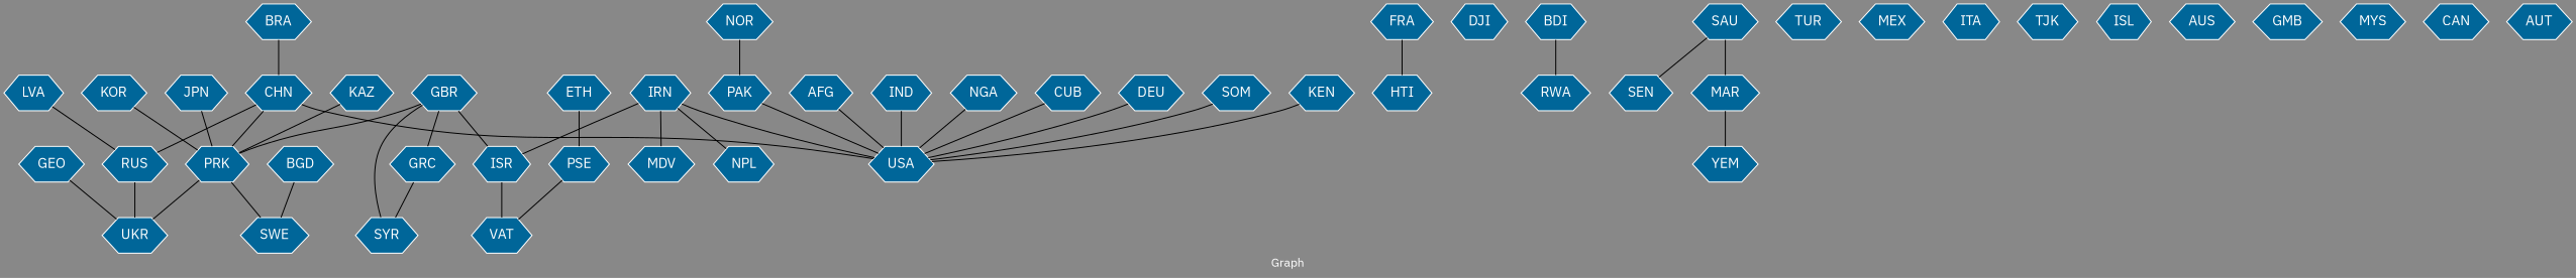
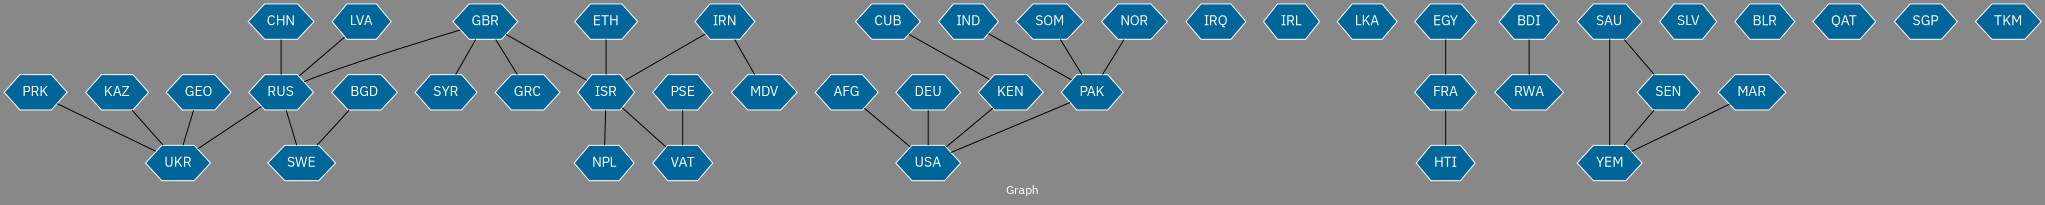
  graph {
    bgcolor="#888888"
    fontcolor=white
    fontname="IBM Plex Sans"
    fontsize=12
    label="Graph"
    node [color=white fillcolor="#006699" fontcolor=white fontname="IBM Plex Sans" shape=hexagon style=filled]
    edge [arrowhead=open color=black fontcolor=white fontname="IBM Plex Sans" fontsize=12 weight=1]
    n1 [label=RUS]
    n2 [label=UKR]
    n3 [label=SWE]
    n4 [label=PAK]
    n5 [label=USA]
    n6 [label=NPL]
    n7 [label=AFG]
+   n8 [label=IRQ]
    n9 [label=ISR]
    n10 [label=VAT]
    n11 [label=PSE]
+   n12 [label=IRL]
    n13 [label=IRN]
    n14 [label=MDV]
    n15 [label=GBR]
    n16 [label=SYR]
    n17 [label=GRC]
    n18 [label=PRK]
    n19 [label=CHN]
    n20 [label=IND]
-   n21 [label=NGA]
+   n22 [label=LKA]
+   n23 [label=EGY]
    n24 [label=FRA]
    n25 [label=HTI]
-   n26 [label=DJI]
    n27 [label=ETH]
    n28 [label=CUB]
    n29 [label=BDI]
    n30 [label=RWA]
    n31 [label=YEM]
+   n32 [label=SLV]
    n33 [label=DEU]
    n34 [label=SAU]
    n35 [label=SEN]
-   n36 [label=TUR]
    n37 [label=SOM]
-   n38 [label=KOR]
    n39 [label=LVA]
-   n40 [label=JPN]
-   n41 [label=BRA]
+   n42 [label=BLR]
    n43 [label=KEN]
-   n44 [label=MEX]
-   n46 [label=ITA]
-   n47 [label=TJK]
+   n45 [label=QAT]
    n48 [label=KAZ]
-   n49 [label=ISL]
-   n50 [label=AUS]
    n51 [label=MAR]
-   n52 [label=GMB]
-   n53 [label=MYS]
    n54 [label=NOR]
    n55 [label=BGD]
-   n56 [label=CAN]
-   n58 [label=AUT]
+   n57 [label=SGP]
    n59 [label=GEO]
+   n60 [label=TKM]
    n1 -- n2 [weight=4]
-   n18 -- n3
+   n1 -- n3
    n4 -- n5 [weight=2]
    n7 -- n5 [weight=4]
-   n13 -- n6 [weight=2]
+   n9 -- n6 [weight=2]
    n9 -- n10 [weight=10]
    n11 -- n10 [weight=9]
-   n13 -- n5
    n13 -- n9
    n13 -- n14
-   n15 -- n18
+   n15 -- n1
    n15 -- n9
    n15 -- n16
    n15 -- n17
-   n17 -- n16
    n18 -- n2 [weight=3]
    n19 -- n1 [weight=2]
-   n19 -- n5 [weight=2]
-   n19 -- n18 [weight=2]
-   n20 -- n5 [weight=2]
-   n21 -- n5
+   n20 -- n4 [weight=2]
+   n23 -- n24
    n24 -- n25
-   n27 -- n11
-   n28 -- n5
+   n27 -- n9
+   n28 -- n43
    n29 -- n30 [weight=3]
    n33 -- n5 [weight=3]
-   n34 -- n51 [weight=8]
+   n34 -- n31 [weight=8]
    n34 -- n35
-   n37 -- n5 [weight=2]
-   n38 -- n18 [weight=3]
+   n35 -- n31
+   n37 -- n4 [weight=2]
    n39 -- n1
-   n40 -- n18 [weight=2]
-   n41 -- n19
    n43 -- n5
-   n48 -- n18 [weight=2]
+   n48 -- n2 [weight=2]
    n51 -- n31 [weight=3]
    n54 -- n4 [weight=5]
    n55 -- n3
    n59 -- n2
  }
